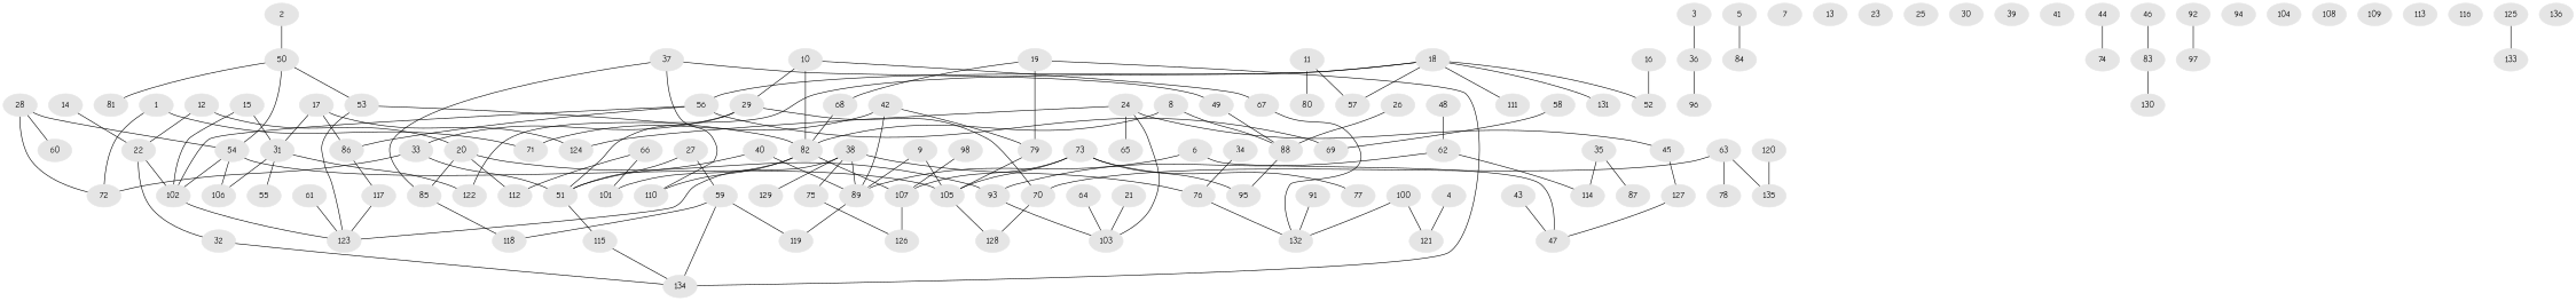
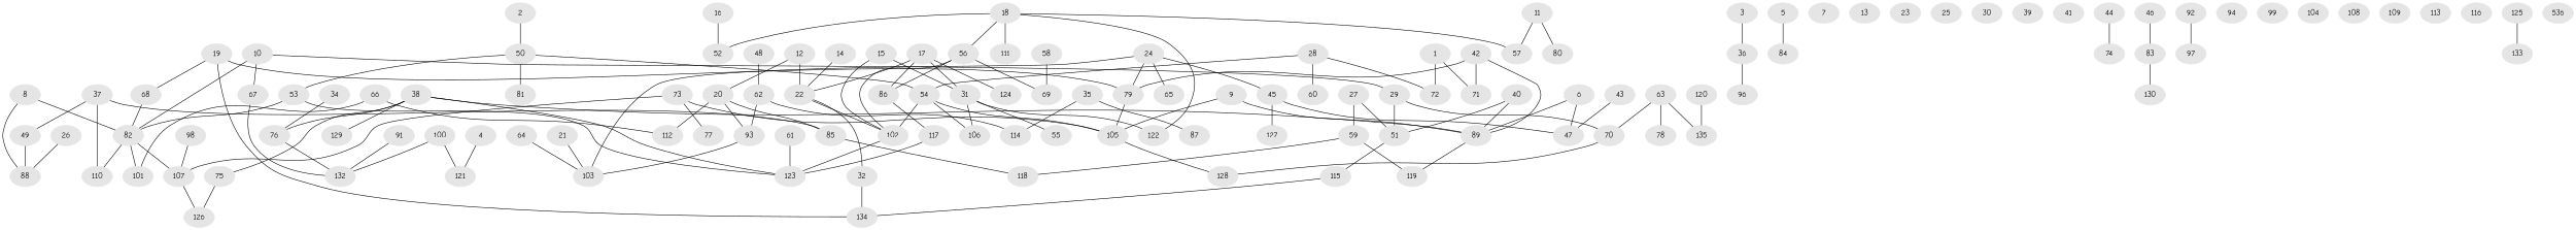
  graph {
    fontname="Comic Neue"
    node [color=gray90 fontname="Comic Neue" style=filled]
    edge [fontname="Comic Neue"]
    1
    71
    72
    2
    50
    54
    53
    81
    3
    36
    96
    4
    121
    5
    84
    6
    47
    89
    119
    7
    8
    82
    88
    110
    101
    107
-   95
    9
    105
    128
    10
    29
    67
    51
-   33
    70
    132
    11
    57
    80
    12
    20
    22
    85
    93
    112
    32
    102
    13
    14
    15
    31
    122
    55
    106
    16
    52
    17
    86
    124
    117
    18
    56
    111
-   131
    69
    19
    68
    79
    134
    118
    103
    21
    123
    23
    24
    45
    65
    127
    25
    26
    27
    59
    115
    28
    60
    30
    34
    76
    35
    87
    114
    37
    49
    38
    75
    129
    126
    39
    40
    41
    42
    43
    44
    74
    46
    83
    130
    48
    62
    58
    61
    63
    78
    135
    64
    66
    73
    77
    91
    92
    97
    94
    98
+   99
    100
    104
    108
    109
    113
    116
    120
    125
    133
-   136
+   136 [label=536]
    1 -- 71
    1 -- 72
    2 -- 50
    50 -- 54
    50 -- 53
    50 -- 81
    54 -- 105
    54 -- 102
    54 -- 106
    53 -- 82
    53 -- 123
    3 -- 36
    36 -- 96
    4 -- 121
    5 -- 84
    6 -- 47
    6 -- 89
    89 -- 119
    8 -- 82
    8 -- 88
    82 -- 110
    82 -- 101
    82 -- 107
-   88 -- 95
    107 -- 126
    9 -- 89
    9 -- 105
    105 -- 128
    10 -- 82
    10 -- 29
    10 -- 67
    29 -- 51
-   29 -- 33
    29 -- 70
    67 -- 132
    51 -- 115
-   33 -- 72
-   33 -- 51
    70 -- 128
    11 -- 57
    11 -- 80
    12 -- 20
    12 -- 22
    20 -- 85
    20 -- 93
    20 -- 112
    22 -- 32
    22 -- 102
    85 -- 118
    93 -- 103
    32 -- 134
    102 -- 123
    14 -- 22
    15 -- 102
    15 -- 31
    31 -- 122
    31 -- 55
    31 -- 106
    16 -- 52
+   17 -- 22
    17 -- 31
    17 -- 86
    17 -- 124
    86 -- 117
    117 -- 123
    18 -- 57
    18 -- 122
    18 -- 52
    18 -- 56
    18 -- 111
-   18 -- 131
    56 -- 102
    56 -- 86
    56 -- 69
    19 -- 68
    19 -- 79
    19 -- 134
    68 -- 82
    79 -- 105
    21 -- 103
-   24 -- 124
+   24 -- 79
    24 -- 103
    24 -- 45
    24 -- 65
-   127 -- 47
+   45 -- 47
    45 -- 127
    26 -- 88
    27 -- 51
    27 -- 59
    59 -- 119
-   59 -- 134
    59 -- 118
    115 -- 134
    28 -- 72
    28 -- 54
    28 -- 60
    34 -- 76
    76 -- 132
    35 -- 87
    35 -- 114
    37 -- 110
    37 -- 85
    37 -- 49
    49 -- 88
    38 -- 89
    38 -- 123
    38 -- 76
    38 -- 75
    38 -- 129
    75 -- 126
    40 -- 89
    40 -- 51
    42 -- 71
    42 -- 89
    42 -- 79
    43 -- 47
    44 -- 74
    46 -- 83
    83 -- 130
    48 -- 62
    62 -- 93
    62 -- 114
    58 -- 69
    61 -- 123
    63 -- 70
    63 -- 78
    63 -- 135
    64 -- 103
    66 -- 101
    66 -- 112
    73 -- 107
-   73 -- 95
    73 -- 105
    73 -- 77
    91 -- 132
    92 -- 97
    98 -- 107
    100 -- 121
    100 -- 132
    120 -- 135
    125 -- 133
  }
